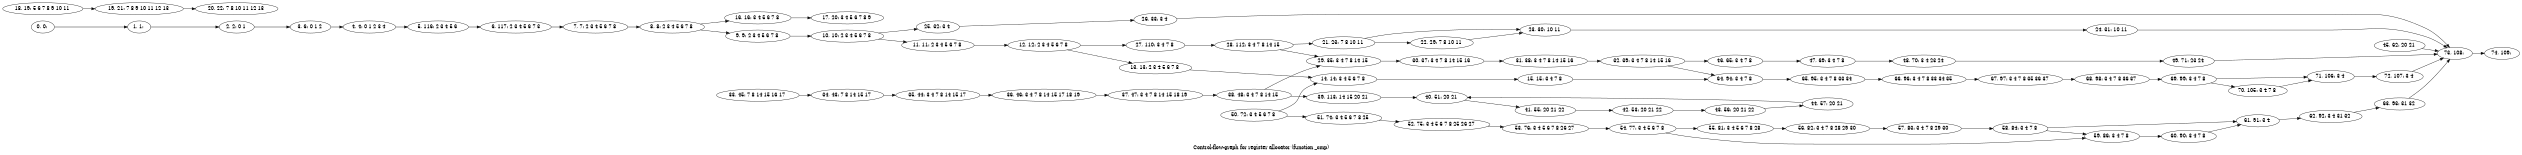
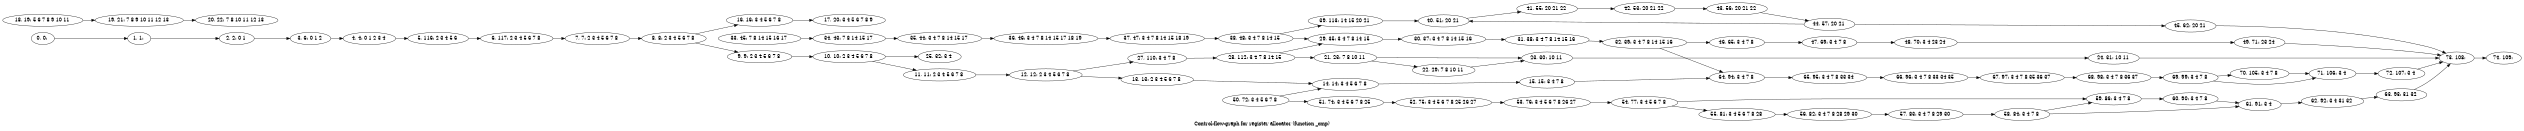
  digraph {
    label="Control-flow-graph for register allocator (function _cmp)"
    rankdir=LR
    n1 [label="0, 0: "]
    n2 [label="1, 1: "]
    n3 [label="2, 2: 0 1 "]
    n4 [label="3, 6: 0 1 2 "]
    n5 [label="4, 4: 0 1 2 3 4 "]
    n6 [label="5, 116: 2 3 4 5 6 "]
-   n7 [label="6, 117: 2 3 4 5 6 7 3"]
+   n7 [label="6, 117: 2 3 4 5 6 7 8 "]
    n8 [label="7, 7: 2 3 4 5 6 7 8 "]
    n9 [label="8, 8: 2 3 4 5 6 7 8 "]
    n10 [label="9, 9: 2 3 4 5 6 7 8 "]
    n11 [label="16, 16: 3 4 5 6 7 8 "]
    n12 [label="10, 10: 2 3 4 5 6 7 8 "]
    n13 [label="17, 20: 3 4 5 6 7 8 9 "]
    n14 [label="11, 11: 2 3 4 5 6 7 8 "]
    n15 [label="25, 32: 3 4 "]
    n16 [label="12, 12: 2 3 4 5 6 7 8 "]
-   n17 [label="26, 33: 3 4 "]
    n18 [label="13, 13: 2 3 4 5 6 7 8 "]
    n19 [label="27, 110: 3 4 7 8 "]
    n20 [label="14, 14: 3 4 5 6 7 8 "]
    n21 [label="28, 112: 3 4 7 8 14 15 "]
    n22 [label="15, 15: 3 4 7 8 "]
    n23 [label="64, 94: 3 4 7 8 "]
    n24 [label="50, 72: 3 4 5 6 7 8 "]
    n25 [label="51, 74: 3 4 5 6 7 8 25 "]
    n26 [label="65, 95: 3 4 7 8 33 34 "]
    n27 [label="18, 19: 5 6 7 8 9 10 11 "]
    n28 [label="19, 21: 7 8 9 10 11 12 13 "]
    n29 [label="20, 22: 7 8 10 11 12 13 "]
    n30 [label="21, 23: 7 8 10 11 "]
    n31 [label="22, 29: 7 8 10 11 "]
    n32 [label="23, 30: 10 11 "]
    n33 [label="24, 31: 10 11 "]
    n34 [label="73, 108: "]
    n35 [label="74, 109: "]
    n36 [label="29, 35: 3 4 7 8 14 15 "]
    n37 [label="30, 37: 3 4 7 8 14 15 16 "]
    n38 [label="31, 38: 3 4 7 8 14 15 16 "]
    n39 [label="32, 39: 3 4 7 8 14 15 16 "]
    n40 [label="46, 65: 3 4 7 8 "]
    n41 [label="33, 45: 7 8 14 15 16 17 "]
    n42 [label="34, 43: 7 8 14 15 17 "]
    n43 [label="47, 69: 3 4 7 8 "]
    n44 [label="35, 44: 3 4 7 8 14 15 17 "]
    n45 [label="36, 46: 3 4 7 8 14 15 17 18 19 "]
    n46 [label="37, 47: 3 4 7 8 14 15 18 19 "]
    n47 [label="38, 48: 3 4 7 8 14 15 "]
    n48 [label="39, 113: 14 15 20 21 "]
    n49 [label="40, 51: 20 21 "]
    n50 [label="41, 55: 20 21 22 "]
    n51 [label="42, 53: 20 21 22 "]
    n52 [label="43, 56: 20 21 22 "]
    n53 [label="44, 57: 20 21 "]
    n54 [label="45, 62: 20 21 "]
    n55 [label="48, 70: 3 4 23 24 "]
    n56 [label="49, 71: 23 24 "]
    n57 [label="52, 75: 3 4 5 6 7 8 25 26 27 "]
    n58 [label="53, 76: 3 4 5 6 7 8 26 27 "]
    n59 [label="54, 77: 3 4 5 6 7 8 "]
    n60 [label="55, 81: 3 4 5 6 7 8 28 "]
    n61 [label="59, 86: 3 4 7 8 "]
    n62 [label="56, 82: 3 4 7 8 28 29 30 "]
    n63 [label="60, 90: 3 4 7 8 "]
    n64 [label="57, 83: 3 4 7 8 29 30 "]
    n65 [label="58, 84: 3 4 7 8 "]
    n66 [label="61, 91: 3 4 "]
    n67 [label="62, 92: 3 4 31 32 "]
    n68 [label="63, 93: 31 32 "]
    n69 [label="66, 96: 3 4 7 8 33 34 35 "]
    n70 [label="67, 97: 3 4 7 8 35 36 37 "]
    n71 [label="68, 98: 3 4 7 8 36 37 "]
    n72 [label="69, 99: 3 4 7 8 "]
    n73 [label="70, 105: 3 4 7 8 "]
    n74 [label="71, 106: 3 4 "]
    n75 [label="72, 107: 3 4 "]
    n1 -> n2
    n2 -> n3
    n3 -> n4
    n4 -> n5
    n5 -> n6
    n6 -> n7
    n7 -> n8
    n8 -> n9
    n9 -> n10
    n9 -> n11
    n10 -> n12
    n11 -> n13
    n12 -> n14
    n12 -> n15
    n14 -> n16
-   n15 -> n17
    n16 -> n18
    n16 -> n19
-   n17 -> n34
    n18 -> n20
    n19 -> n21
    n20 -> n22
    n21 -> n30
    n21 -> n36
    n22 -> n23
    n23 -> n26
    n24 -> n20
    n24 -> n25
    n25 -> n57
    n26 -> n69
    n27 -> n28
    n28 -> n29
    n30 -> n31
    n30 -> n32
    n31 -> n32
    n32 -> n33
    n33 -> n34
    n34 -> n35
    n36 -> n37
    n37 -> n38
    n38 -> n39
    n39 -> n23
    n39 -> n40
    n40 -> n43
    n41 -> n42
    n42 -> n44
    n43 -> n55
    n44 -> n45
    n45 -> n46
    n46 -> n47
    n47 -> n36
    n47 -> n48
    n48 -> n49
    n49 -> n50
    n50 -> n51
    n51 -> n52
    n52 -> n53
    n53 -> n49
+   n53 -> n54
    n54 -> n34
    n55 -> n56
    n56 -> n34
    n57 -> n58
    n58 -> n59
    n59 -> n60
    n59 -> n61
    n60 -> n62
    n61 -> n63
    n62 -> n64
    n63 -> n66
    n64 -> n65
    n65 -> n61
    n65 -> n66
    n66 -> n67
    n67 -> n68
    n68 -> n34
    n69 -> n70
    n70 -> n71
    n71 -> n72
    n72 -> n73
    n72 -> n74
    n73 -> n74
    n74 -> n75
    n75 -> n34
  }
